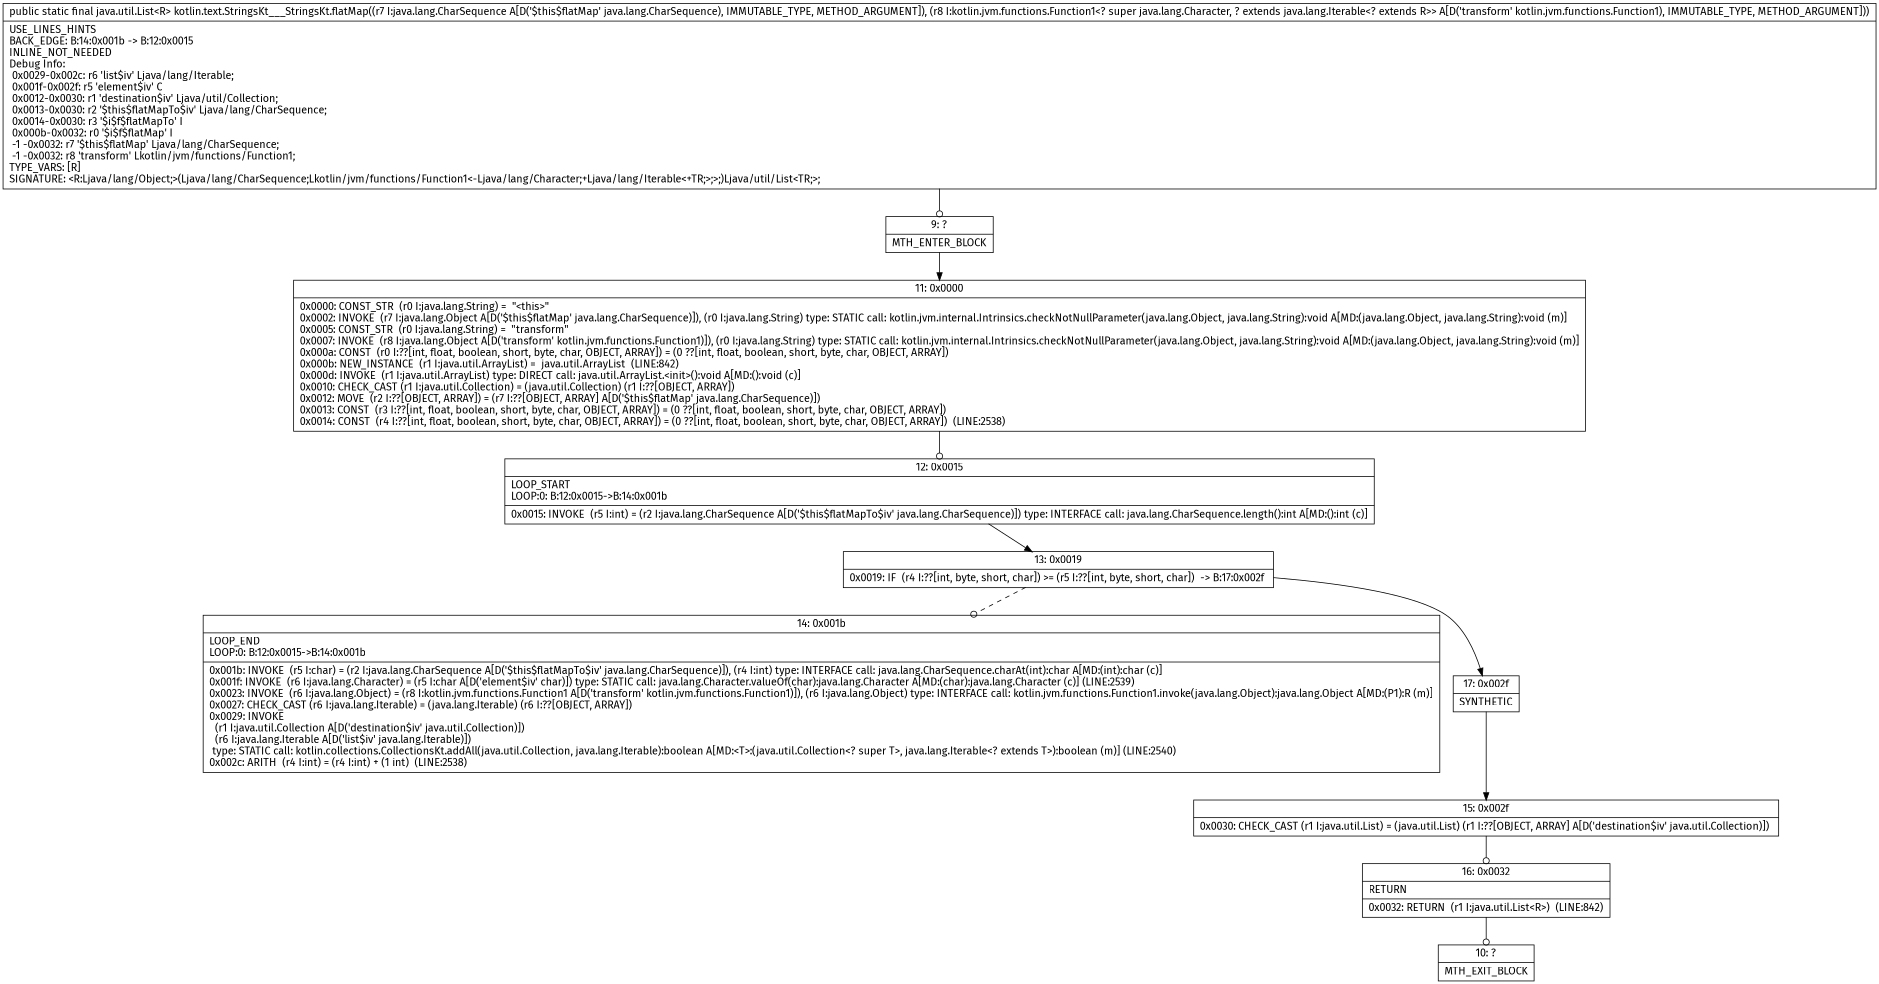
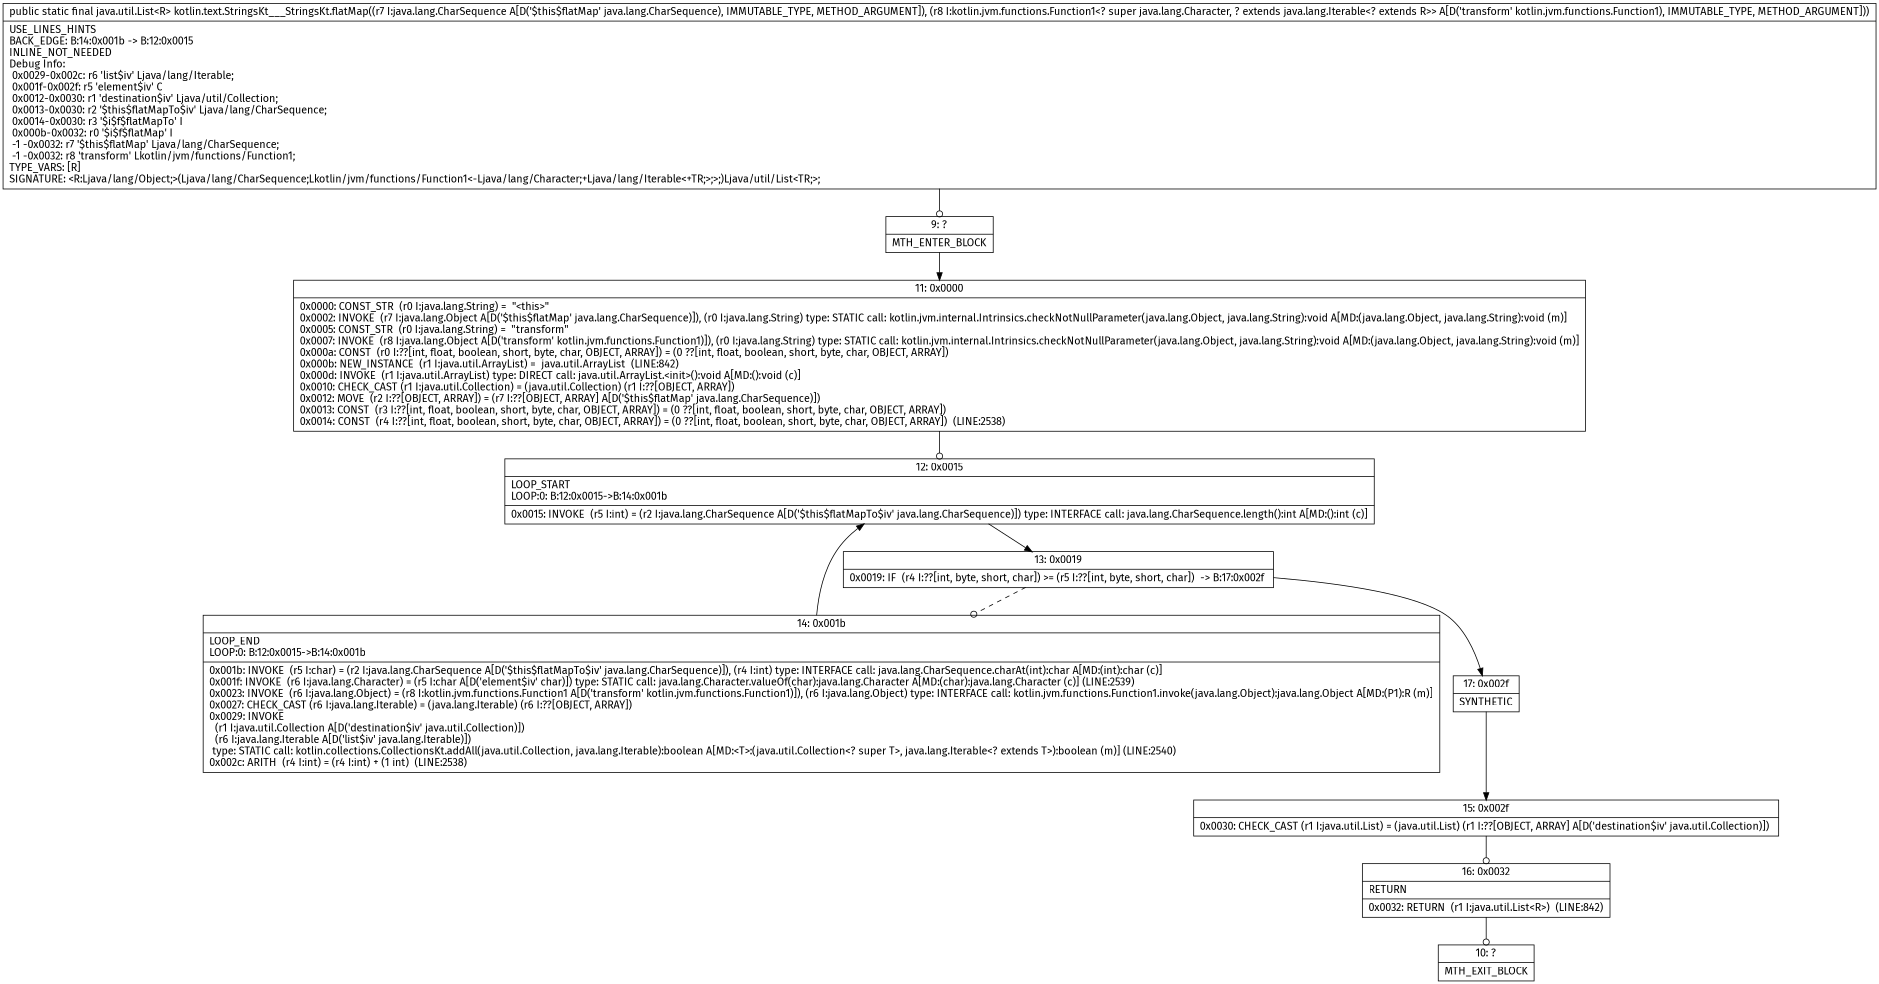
  digraph {
    fontname="Fira Sans"
    node [fontname="Fira Sans" shape=record]
    edge [arrowhead=normal fontname="Fira Sans"]
    n1 [label="{9\:\ ?|MTH_ENTER_BLOCK\l}"]
    n2 [label="{11\:\ 0x0000|0x0000: CONST_STR  (r0 I:java.lang.String) =  \"\<this\>\" \l0x0002: INVOKE  (r7 I:java.lang.Object A[D('$this$flatMap' java.lang.CharSequence)]), (r0 I:java.lang.String) type: STATIC call: kotlin.jvm.internal.Intrinsics.checkNotNullParameter(java.lang.Object, java.lang.String):void A[MD:(java.lang.Object, java.lang.String):void (m)]\l0x0005: CONST_STR  (r0 I:java.lang.String) =  \"transform\" \l0x0007: INVOKE  (r8 I:java.lang.Object A[D('transform' kotlin.jvm.functions.Function1)]), (r0 I:java.lang.String) type: STATIC call: kotlin.jvm.internal.Intrinsics.checkNotNullParameter(java.lang.Object, java.lang.String):void A[MD:(java.lang.Object, java.lang.String):void (m)]\l0x000a: CONST  (r0 I:??[int, float, boolean, short, byte, char, OBJECT, ARRAY]) = (0 ??[int, float, boolean, short, byte, char, OBJECT, ARRAY]) \l0x000b: NEW_INSTANCE  (r1 I:java.util.ArrayList) =  java.util.ArrayList  (LINE:842)\l0x000d: INVOKE  (r1 I:java.util.ArrayList) type: DIRECT call: java.util.ArrayList.\<init\>():void A[MD:():void (c)]\l0x0010: CHECK_CAST (r1 I:java.util.Collection) = (java.util.Collection) (r1 I:??[OBJECT, ARRAY]) \l0x0012: MOVE  (r2 I:??[OBJECT, ARRAY]) = (r7 I:??[OBJECT, ARRAY] A[D('$this$flatMap' java.lang.CharSequence)]) \l0x0013: CONST  (r3 I:??[int, float, boolean, short, byte, char, OBJECT, ARRAY]) = (0 ??[int, float, boolean, short, byte, char, OBJECT, ARRAY]) \l0x0014: CONST  (r4 I:??[int, float, boolean, short, byte, char, OBJECT, ARRAY]) = (0 ??[int, float, boolean, short, byte, char, OBJECT, ARRAY])  (LINE:2538)\l}"]
    n3 [label="{12\:\ 0x0015|LOOP_START\lLOOP:0: B:12:0x0015\-\>B:14:0x001b\l|0x0015: INVOKE  (r5 I:int) = (r2 I:java.lang.CharSequence A[D('$this$flatMapTo$iv' java.lang.CharSequence)]) type: INTERFACE call: java.lang.CharSequence.length():int A[MD:():int (c)]\l}"]
    n4 [label="{13\:\ 0x0019|0x0019: IF  (r4 I:??[int, byte, short, char]) \>= (r5 I:??[int, byte, short, char])  \-\> B:17:0x002f \l}"]
    n5 [label="{14\:\ 0x001b|LOOP_END\lLOOP:0: B:12:0x0015\-\>B:14:0x001b\l|0x001b: INVOKE  (r5 I:char) = (r2 I:java.lang.CharSequence A[D('$this$flatMapTo$iv' java.lang.CharSequence)]), (r4 I:int) type: INTERFACE call: java.lang.CharSequence.charAt(int):char A[MD:(int):char (c)]\l0x001f: INVOKE  (r6 I:java.lang.Character) = (r5 I:char A[D('element$iv' char)]) type: STATIC call: java.lang.Character.valueOf(char):java.lang.Character A[MD:(char):java.lang.Character (c)] (LINE:2539)\l0x0023: INVOKE  (r6 I:java.lang.Object) = (r8 I:kotlin.jvm.functions.Function1 A[D('transform' kotlin.jvm.functions.Function1)]), (r6 I:java.lang.Object) type: INTERFACE call: kotlin.jvm.functions.Function1.invoke(java.lang.Object):java.lang.Object A[MD:(P1):R (m)]\l0x0027: CHECK_CAST (r6 I:java.lang.Iterable) = (java.lang.Iterable) (r6 I:??[OBJECT, ARRAY]) \l0x0029: INVOKE  \l  (r1 I:java.util.Collection A[D('destination$iv' java.util.Collection)])\l  (r6 I:java.lang.Iterable A[D('list$iv' java.lang.Iterable)])\l type: STATIC call: kotlin.collections.CollectionsKt.addAll(java.util.Collection, java.lang.Iterable):boolean A[MD:\<T\>:(java.util.Collection\<? super T\>, java.lang.Iterable\<? extends T\>):boolean (m)] (LINE:2540)\l0x002c: ARITH  (r4 I:int) = (r4 I:int) + (1 int)  (LINE:2538)\l}"]
    n6 [label="{17\:\ 0x002f|SYNTHETIC\l}"]
    n7 [label="{15\:\ 0x002f|0x0030: CHECK_CAST (r1 I:java.util.List) = (java.util.List) (r1 I:??[OBJECT, ARRAY] A[D('destination$iv' java.util.Collection)]) \l}"]
    n8 [label="{16\:\ 0x0032|RETURN\l|0x0032: RETURN  (r1 I:java.util.List\<R\>)  (LINE:842)\l}"]
    n9 [label="{10\:\ ?|MTH_EXIT_BLOCK\l}"]
    n10 [label="{public static final java.util.List\<R\> kotlin.text.StringsKt___StringsKt.flatMap((r7 I:java.lang.CharSequence A[D('$this$flatMap' java.lang.CharSequence), IMMUTABLE_TYPE, METHOD_ARGUMENT]), (r8 I:kotlin.jvm.functions.Function1\<? super java.lang.Character, ? extends java.lang.Iterable\<? extends R\>\> A[D('transform' kotlin.jvm.functions.Function1), IMMUTABLE_TYPE, METHOD_ARGUMENT]))  | USE_LINES_HINTS\lBACK_EDGE: B:14:0x001b \-\> B:12:0x0015\lINLINE_NOT_NEEDED\lDebug Info:\l  0x0029\-0x002c: r6 'list$iv' Ljava\/lang\/Iterable;\l  0x001f\-0x002f: r5 'element$iv' C\l  0x0012\-0x0030: r1 'destination$iv' Ljava\/util\/Collection;\l  0x0013\-0x0030: r2 '$this$flatMapTo$iv' Ljava\/lang\/CharSequence;\l  0x0014\-0x0030: r3 '$i$f$flatMapTo' I\l  0x000b\-0x0032: r0 '$i$f$flatMap' I\l  \-1 \-0x0032: r7 '$this$flatMap' Ljava\/lang\/CharSequence;\l  \-1 \-0x0032: r8 'transform' Lkotlin\/jvm\/functions\/Function1;\lTYPE_VARS: [R]\lSIGNATURE: \<R:Ljava\/lang\/Object;\>(Ljava\/lang\/CharSequence;Lkotlin\/jvm\/functions\/Function1\<\-Ljava\/lang\/Character;+Ljava\/lang\/Iterable\<+TR;\>;\>;)Ljava\/util\/List\<TR;\>;\l}"]
    n1 -> n2
    n2 -> n3 [arrowhead=odot]
    n3 -> n4
    n4 -> n5 [arrowhead=odot style=dashed]
    n4 -> n6
+   n5 -> n3
    n6 -> n7
    n7 -> n8 [arrowhead=odot]
    n8 -> n9 [arrowhead=odot]
    n10 -> n1 [arrowhead=odot]
  }
